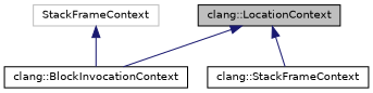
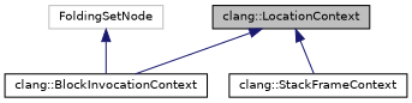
  digraph {
    node [color=black fontname=Helvetica fontsize=10 shape=record]
    edge [color=midnightblue dir=back fontname=Helvetica fontsize=10 labelfontname=Helvetica labelfontsize=10 style=solid]
    n1 [fillcolor=grey75 fontcolor=black height=0.2 label="clang::LocationContext" style=filled width=0.4]
    n2 [height=0.2 label="clang::BlockInvocationContext" width=0.4]
    n3 [height=0.2 label="clang::StackFrameContext" width=0.4]
-   n4 [color=grey75 height=0.2 label=StackFrameContext width=0.4]
+   n4 [color=grey75 height=0.2 label=FoldingSetNode width=0.4]
    n1 -> n2
    n1 -> n3
    n4 -> n2
  }
